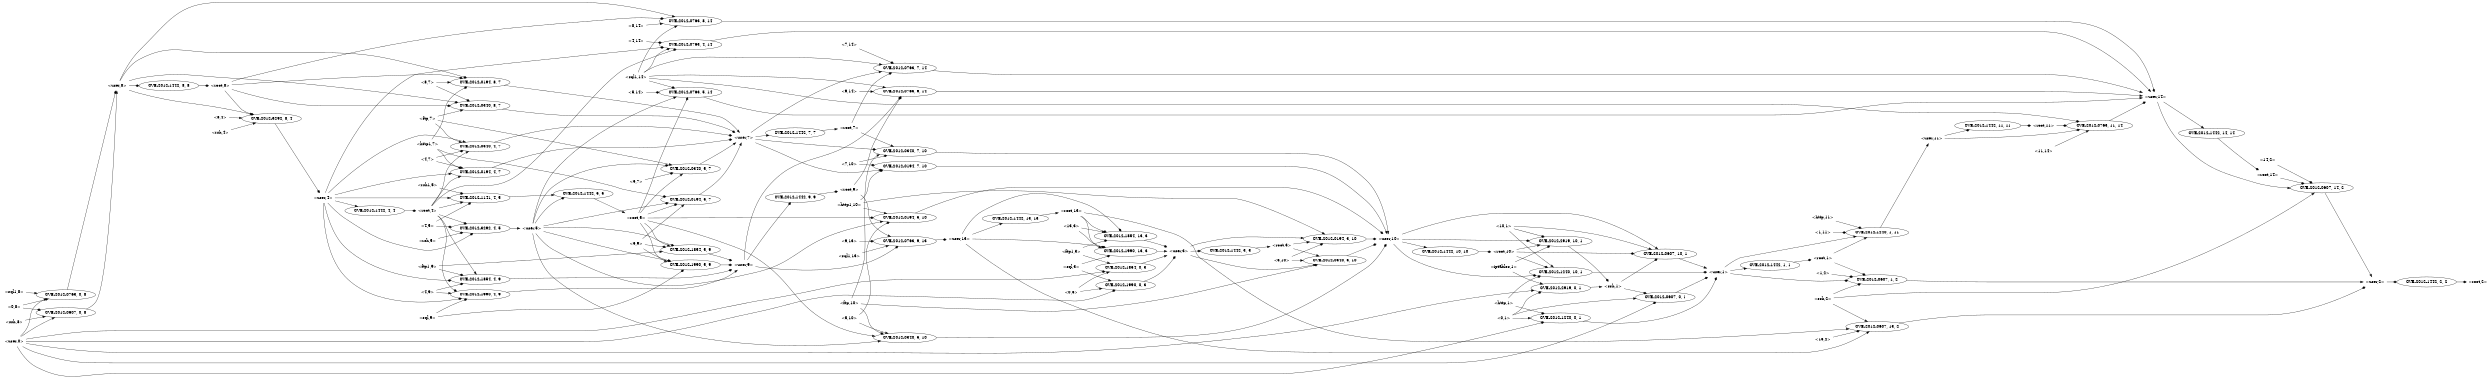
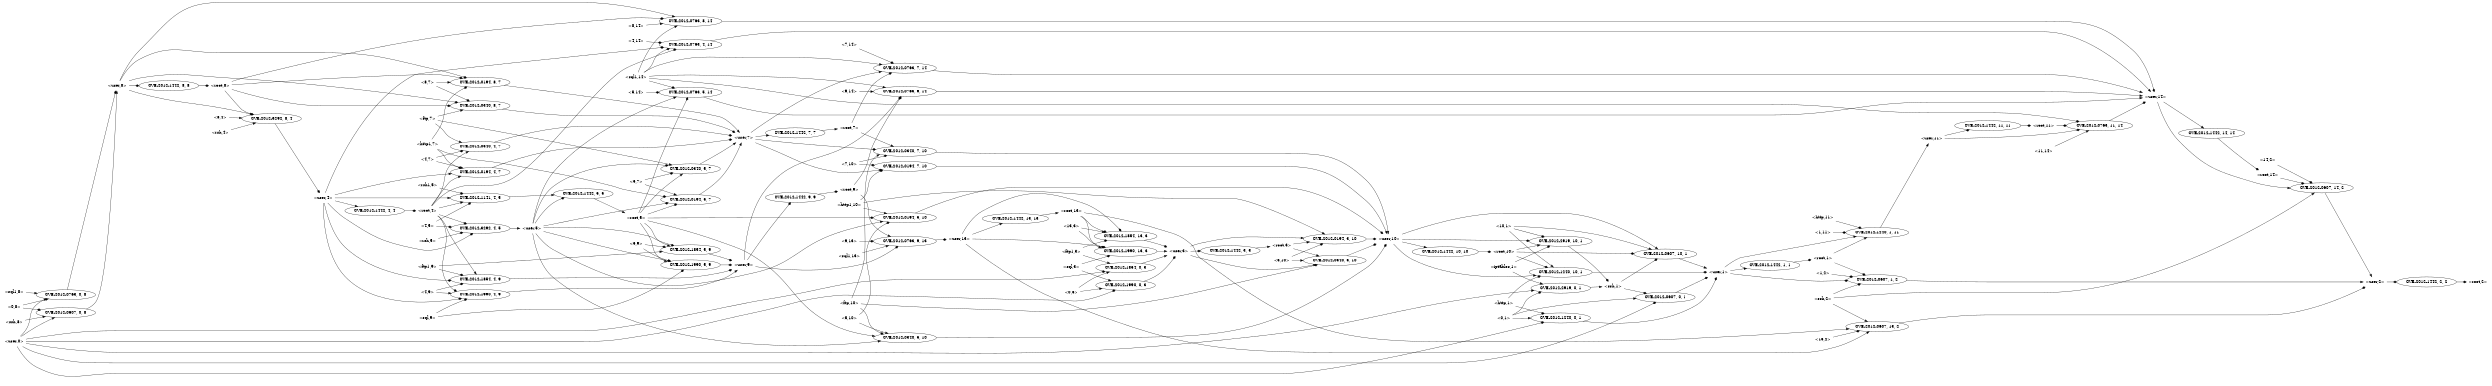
  strict digraph {
    rankdir=LR
    node [shape=plaintext]
    edge [arrowhead=diamond]
    "<rsh,4>" [height=0.5 width=0.81944]
    n2 [height=0.5 label=<CVE-2012-3292, 8, 4> width=2.4499 shape=""]
    "<user,4>" [height=0.5 width=0.91667]
    n4 [height=0.5 label=<CVE-2012-1854, 4, 9> width=2.4499 shape=""]
    n5 [height=0.5 label=<CVE-2012-1990, 4, 9> width=2.4499 shape=""]
    n6 [height=0.5 label=<CVE-2012-0194, 4, 7> width=2.4499 shape=""]
    n7 [height=0.5 label=<CVE-2012-0340, 4, 7> width=2.4499 shape=""]
    n8 [height=0.5 label=<CVE-2012-1141, 4, 5> width=2.4499 shape=""]
    n9 [height=0.5 label=<CVE-2012-3292, 4, 5> width=2.4499 shape=""]
    n10 [height=0.5 label=<CVE-2012-0763, 4, 14> width=2.5686 shape=""]
    n11 [height=0.5 label=<CVE-2012-1442, 4, 4> width=2.4499 shape=""]
    "<user,9>" [height=0.5 width=0.91667]
    "<user,7>" [height=0.5 width=0.91667]
    n14 [height=0.5 label=<CVE-2012-1442, 5, 5> width=2.4499 shape=""]
    "<user,5>" [height=0.5 width=0.91667]
    "<user,14>" [height=0.5 width=1.0069]
    "<root,4>" [height=0.5 width=0.89583]
    n18 [height=0.5 label=<CVE-2012-0763, 9, 14> width=2.5686 shape=""]
    n19 [height=0.5 label=<CVE-2012-1442, 9, 9> width=2.4499 shape=""]
    n20 [height=0.5 label=<CVE-2012-0763, 9, 13> width=2.5686 shape=""]
    "<root,9>" [height=0.5 width=0.89583]
    "<user,13>" [height=0.5 width=1.0069]
    n23 [height=0.5 label=<CVE-2012-0607, 14, 2> width=2.5686 shape=""]
    n24 [height=0.5 label=<CVE-2012-1442, 14, 14> width=2.7013 shape=""]
    n25 [height=0.5 label=<CVE-2012-1854, 13, 3> width=2.5686 shape=""]
    n26 [height=0.5 label=<CVE-2012-0607, 13, 2> width=2.5686 shape=""]
    n27 [height=0.5 label=<CVE-2012-1442, 13, 13> width=2.7013 shape=""]
    n28 [height=0.5 label=<CVE-2012-1990, 13, 3> width=2.5686 shape=""]
    n29 [height=0.5 label=<CVE-2012-0194, 7, 10> width=2.5686 shape=""]
    "<user,10>" [height=0.5 width=1.0069]
    n31 [height=0.5 label=<CVE-2012-2919, 10, 1> width=2.5686 shape=""]
    n32 [height=0.5 label=<CVE-2012-1240, 10, 1> width=2.5686 shape=""]
    n33 [height=0.5 label=<CVE-2012-1442, 10, 10> width=2.7013 shape=""]
    n34 [height=0.5 label=<CVE-2012-0607, 10, 1> width=2.5686 shape=""]
    "<ssh,1>" [height=0.5 width=0.84028]
    "<user,1>" [height=0.5 width=0.91667]
    "<root,10>" [height=0.5 width=1]
    n38 [height=0.5 label=<CVE-2012-0607, 0, 1> width=2.4499 shape=""]
    n39 [height=0.5 label=<CVE-2012-0607, 1, 2> width=2.4499 shape=""]
    n40 [height=0.5 label=<CVE-2012-1442, 1, 1> width=2.4499 shape=""]
    n41 [height=0.5 label=<CVE-2012-1240, 1, 11> width=2.5686 shape=""]
    "<sql,9>" [height=0.5 width=0.8125]
    n43 [height=0.5 label=<CVE-2012-1990, 5, 9> width=2.4499 shape=""]
    n44 [height=0.5 label=<CVE-2012-1442, 3, 3> width=2.4499 shape=""]
    "<root,3>" [height=0.5 width=0.89583]
    n46 [height=0.5 label=<CVE-2012-0194, 3, 10> width=2.5686 shape=""]
    n47 [height=0.5 label=<CVE-2012-0340, 3, 10> width=2.5686 shape=""]
    "<user,2>" [height=0.5 width=0.91667]
    "<root,1>" [height=0.5 width=0.89583]
    "<user,11>" [height=0.5 width=1.0069]
    n51 [height=0.5 label=<CVE-2012-1442, 2, 2> width=2.4499 shape=""]
    n52 [height=0.5 label=<CVE-2012-0763, 11, 14> width=2.7013 shape=""]
    n53 [height=0.5 label=<CVE-2012-1442, 11, 11> width=2.7013 shape=""]
    "<root,2>" [height=0.5 width=0.89583]
    "<root,11>" [height=0.5 width=1]
    "<root,14>" [height=0.5 width=1]
    "<user,3>" [height=0.5 width=0.91667]
    "<root,13>" [height=0.5 width=1]
    "<ssh,8>" [height=0.5 width=0.84028]
    n60 [height=0.5 label=<CVE-2012-0607, 0, 8> width=2.4499 shape=""]
    "<user,8>" [height=0.5 width=0.91667]
    n62 [height=0.5 label=<CVE-2012-0763, 8, 14> width=2.5686 shape=""]
    n63 [height=0.5 label=<CVE-2012-0194, 8, 7> width=2.4499 shape=""]
    n64 [height=0.5 label=<CVE-2012-1442, 8, 8> width=2.4499 shape=""]
    n65 [height=0.5 label=<CVE-2012-0340, 8, 7> width=2.4499 shape=""]
    "<root,8>" [height=0.5 width=0.89583]
    "<http,11>" [height=0.5 width=0.97917]
    "<5,10>" [height=0.5 width=0.78472]
    n69 [height=0.5 label=<CVE-2012-0194, 5, 10> width=2.5686 shape=""]
    n70 [height=0.5 label=<CVE-2012-0340, 5, 10> width=2.5686 shape=""]
    n71 [height=0.5 label=<CVE-2012-0340, 7, 10> width=2.5686 shape=""]
    "<sql1,8>" [height=0.5 width=0.91667]
    n73 [height=0.5 label=<CVE-2012-0763, 0, 8> width=2.4499 shape=""]
    n74 [height=0.5 label=<CVE-2012-0763, 7, 14> width=2.5686 shape=""]
    "<root,5>" [height=0.5 width=0.89583]
    n76 [height=0.5 label=<CVE-2012-0194, 5, 7> width=2.4499 shape=""]
    n77 [height=0.5 label=<CVE-2012-1854, 5, 9> width=2.4499 shape=""]
    n78 [height=0.5 label=<CVE-2012-0763, 5, 14> width=2.5686 shape=""]
    n79 [height=0.5 label=<CVE-2012-0340, 5, 7> width=2.4499 shape=""]
    n80 [height=0.5 label=<CVE-2012-1442, 7, 7> width=2.4499 shape=""]
    "<ftp,10>" [height=0.5 width=0.89583]
    "<root,7>" [height=0.5 width=0.89583]
    "<4,7>" [height=0.5 width=0.75]
    "<user,0>" [height=0.5 width=0.91667]
    n85 [height=0.5 label=<CVE-2012-1854, 0, 3> width=2.4499 shape=""]
    n86 [height=0.5 label=<CVE-2012-2919, 0, 1> width=2.4499 shape=""]
    n87 [height=0.5 label=<CVE-2012-1990, 0, 3> width=2.4499 shape=""]
    n88 [height=0.5 label=<CVE-2012-1240, 0, 1> width=2.4499 shape=""]
    "<0,1>" [height=0.5 width=0.75]
    "<http,1>" [height=0.5 width=0.89583]
    "<5,7>" [height=0.5 width=0.75]
    "<13,2>" [height=0.5 width=0.78472]
    "<14,2>" [height=0.5 width=0.78472]
    "<iptables,1>" [height=0.5 width=1.1944]
    "<sql,3>" [height=0.5 width=0.8125]
    "<7,14>" [height=0.5 width=0.78472]
    "<0,8>" [height=0.5 width=0.75]
    "<13,3>" [height=0.5 width=0.78472]
    "<http1,10>" [height=0.5 width=1.0833]
    "<ftp1,3>" [height=0.5 width=0.89583]
    "<9,13>" [height=0.5 width=0.78472]
    "<10,1>" [height=0.5 width=0.78472]
    "<rsh1,5>" [height=0.5 width=0.92361]
    "<0,3>" [height=0.5 width=0.75]
    "<http1,7>" [height=0.5 width=0.97917]
    "<5,9>" [height=0.5 width=0.75]
    "<9,14>" [height=0.5 width=0.78472]
    "<11,14>" [height=0.5 width=0.88889]
    "<8,4>" [height=0.5 width=0.75]
    "<ssh,2>" [height=0.5 width=0.84028]
    "<7,10>" [height=0.5 width=0.78472]
    "<5,14>" [height=0.5 width=0.78472]
    "<ftp1,9>" [height=0.5 width=0.89583]
    "<sql1,13>" [height=0.5 width=1.0069]
    "<sql1,14>" [height=0.5 width=1.0069]
    "<4,9>" [height=0.5 width=0.75]
    "<4,14>" [height=0.5 width=0.78472]
    "<3,10>" [height=0.5 width=0.78472]
    "<8,7>" [height=0.5 width=0.75]
    "<rsh,5>" [height=0.5 width=0.81944]
    "<1,11>" [height=0.5 width=0.78472]
    "<8,14>" [height=0.5 width=0.78472]
    "<4,5>" [height=0.5 width=0.75]
    "<1,2>" [height=0.5 width=0.75]
    "<ftp,7>" [height=0.5 width=0.8125]
    "<rsh,4>" -> n2 [arrowhead=normal]
    n2 -> "<user,4>"
    "<user,4>" -> n4
    "<user,4>" -> n5
    "<user,4>" -> n6 [arrowhead=normal]
-   "<user,4>" -> n7 [arrowhead=normal]
    "<user,4>" -> n8 [arrowhead=normal]
    "<user,4>" -> n9
    "<user,4>" -> n10
    "<user,4>" -> n11 [arrowhead=normal]
    n4 -> "<user,9>"
    n5 -> "<user,9>" [arrowhead=normal]
    n6 -> "<user,7>"
    n7 -> "<user,7>"
    n8 -> n14 [arrowhead=normal]
    n9 -> "<user,5>" [arrowhead=normal]
    n10 -> "<user,14>" [arrowhead=normal]
    n11 -> "<root,4>"
    "<user,9>" -> n18
    "<user,9>" -> n19
    "<user,9>" -> n20
    "<user,7>" -> n29
    "<user,7>" -> n71
    "<user,7>" -> n74 [arrowhead=normal]
    "<user,7>" -> n80 [arrowhead=normal]
    n14 -> "<root,5>" [arrowhead=normal]
    "<user,5>" -> n14
    "<user,5>" -> n43
    "<user,5>" -> n69 [arrowhead=normal]
    "<user,5>" -> n70 [arrowhead=normal]
    "<user,5>" -> n76
    "<user,5>" -> n77
    "<user,5>" -> n78 [arrowhead=normal]
    "<user,5>" -> n79
    "<user,14>" -> n23 [arrowhead=normal]
    "<user,14>" -> n24 [arrowhead=normal]
    "<root,4>" -> n4 [arrowhead=normal]
    "<root,4>" -> n5
    "<root,4>" -> n6 [arrowhead=normal]
    "<root,4>" -> n7 [arrowhead=normal]
    "<root,4>" -> n8 [arrowhead=normal]
    "<root,4>" -> n9
    "<root,4>" -> n10
    n18 -> "<user,14>" [arrowhead=normal]
    n19 -> "<root,9>"
    n20 -> "<user,13>"
    "<root,9>" -> n18
    "<root,9>" -> n20 [arrowhead=normal]
    "<user,13>" -> n25
    "<user,13>" -> n26 [arrowhead=normal]
    "<user,13>" -> n27 [arrowhead=normal]
    "<user,13>" -> n28
    n23 -> "<user,2>" [arrowhead=normal]
    n24 -> "<root,14>"
    n25 -> "<user,3>"
    n26 -> "<user,2>"
    n27 -> "<root,13>" [arrowhead=normal]
    n28 -> "<user,3>" [arrowhead=normal]
    n29 -> "<user,10>" [arrowhead=normal]
    "<user,10>" -> n31
-   "<user,10>" -> n32
+   "<user,10>" -> n32 [arrowhead=normal]
    "<user,10>" -> n33 [arrowhead=normal]
    "<user,10>" -> n34 [arrowhead=normal]
    n31 -> "<ssh,1>"
    n32 -> "<user,1>"
    n33 -> "<root,10>"
    n34 -> "<user,1>" [arrowhead=normal]
    "<ssh,1>" -> n34
    "<ssh,1>" -> n38
    "<user,1>" -> n39
    "<user,1>" -> n40 [arrowhead=normal]
    "<user,1>" -> n41 [arrowhead=normal]
    "<root,10>" -> n31 [arrowhead=normal]
    "<root,10>" -> n32
    "<root,10>" -> n34
    n38 -> "<user,1>"
    n39 -> "<user,2>" [arrowhead=normal]
    n40 -> "<root,1>"
    n41 -> "<user,11>" [arrowhead=normal]
    "<sql,9>" -> n5
    "<sql,9>" -> n43
    n43 -> "<user,9>"
    n44 -> "<root,3>" [arrowhead=normal]
    "<root,3>" -> n46 [arrowhead=normal]
    "<root,3>" -> n47 [arrowhead=normal]
    n46 -> "<user,10>"
    n47 -> "<user,10>"
    "<user,2>" -> n51
    "<root,1>" -> n39
    "<root,1>" -> n41 [arrowhead=normal]
    "<user,11>" -> n52
    "<user,11>" -> n53
    n51 -> "<root,2>"
    n52 -> "<user,14>"
    n53 -> "<root,11>"
    "<root,11>" -> n52
    "<root,14>" -> n23
    "<user,3>" -> n44
    "<user,3>" -> n46 [arrowhead=normal]
    "<user,3>" -> n47 [arrowhead=normal]
    "<root,13>" -> n25
    "<root,13>" -> n26 [arrowhead=normal]
    "<root,13>" -> n28 [arrowhead=normal]
    "<ssh,8>" -> n60 [arrowhead=normal]
    n60 -> "<user,8>" [arrowhead=normal]
    "<user,8>" -> n2
    "<user,8>" -> n62 [arrowhead=normal]
    "<user,8>" -> n63
    "<user,8>" -> n64
    "<user,8>" -> n65
    n62 -> "<user,14>"
    n63 -> "<user,7>" [arrowhead=normal]
    n64 -> "<root,8>"
    n65 -> "<user,7>"
    "<root,8>" -> n2 [arrowhead=normal]
    "<root,8>" -> n62
    "<root,8>" -> n63
    "<root,8>" -> n65
    "<http,11>" -> n41
    "<5,10>" -> n69
    "<5,10>" -> n70 [arrowhead=normal]
    n69 -> "<user,10>"
    n70 -> "<user,10>"
    n71 -> "<user,10>" [arrowhead=normal]
    "<sql1,8>" -> n73 [arrowhead=normal]
    n73 -> "<user,8>"
    n74 -> "<user,14>" [arrowhead=normal]
    "<root,5>" -> n43 [arrowhead=normal]
    "<root,5>" -> n69
    "<root,5>" -> n70 [arrowhead=normal]
    "<root,5>" -> n76
    "<root,5>" -> n77 [arrowhead=normal]
    "<root,5>" -> n78
    "<root,5>" -> n79 [arrowhead=normal]
    n76 -> "<user,7>" [arrowhead=normal]
    n77 -> "<user,9>"
    n78 -> "<user,14>" [arrowhead=normal]
    n79 -> "<user,7>" [arrowhead=normal]
    n80 -> "<root,7>" [arrowhead=normal]
    "<ftp,10>" -> n47
    "<ftp,10>" -> n70
    "<ftp,10>" -> n71 [arrowhead=normal]
    "<root,7>" -> n71 [arrowhead=normal]
    "<root,7>" -> n74
    "<4,7>" -> n6 [arrowhead=normal]
    "<4,7>" -> n7
    "<user,0>" -> n38
    "<user,0>" -> n60 [arrowhead=normal]
    "<user,0>" -> n73 [arrowhead=normal]
    "<user,0>" -> n85
    "<user,0>" -> n86 [arrowhead=normal]
    "<user,0>" -> n87
    "<user,0>" -> n88
    n85 -> "<user,3>" [arrowhead=normal]
    n86 -> "<ssh,1>" [arrowhead=normal]
    n87 -> "<user,3>"
    n88 -> "<user,1>"
    "<0,1>" -> n38 [arrowhead=normal]
    "<0,1>" -> n86
    "<0,1>" -> n88 [arrowhead=normal]
    "<http,1>" -> n32
    "<http,1>" -> n88
-   "<5,9>" -> n76 [arrowhead=normal]
+   "<5,7>" -> n76 [arrowhead=normal]
    "<5,7>" -> n79
    "<13,2>" -> n26
    "<14,2>" -> n23
    "<iptables,1>" -> n31
    "<iptables,1>" -> n86 [arrowhead=normal]
    "<sql,3>" -> n28
    "<sql,3>" -> n87 [arrowhead=normal]
    "<7,14>" -> n74
    "<0,8>" -> n60
    "<0,8>" -> n73 [arrowhead=normal]
    "<13,3>" -> n25 [arrowhead=normal]
    "<13,3>" -> n28
    "<http1,10>" -> n29
    "<http1,10>" -> n46 [arrowhead=normal]
    "<http1,10>" -> n69 [arrowhead=normal]
    "<ftp1,3>" -> n25
    "<ftp1,3>" -> n85 [arrowhead=normal]
    "<9,13>" -> n20
    "<10,1>" -> n31
    "<10,1>" -> n32 [arrowhead=normal]
    "<10,1>" -> n34 [arrowhead=normal]
    "<rsh1,5>" -> n8
    "<0,3>" -> n85 [arrowhead=normal]
    "<0,3>" -> n87 [arrowhead=normal]
    "<http1,7>" -> n6
    "<http1,7>" -> n63
    "<http1,7>" -> n76
    "<5,9>" -> n43 [arrowhead=normal]
    "<5,9>" -> n77
    "<9,14>" -> n18 [arrowhead=normal]
    "<11,14>" -> n52 [arrowhead=normal]
    "<8,4>" -> n2 [arrowhead=normal]
    "<ssh,2>" -> n23 [arrowhead=normal]
    "<ssh,2>" -> n26 [arrowhead=normal]
    "<ssh,2>" -> n39
    "<7,10>" -> n29
    "<7,10>" -> n71
    "<5,14>" -> n78
    "<ftp1,9>" -> n4
    "<ftp1,9>" -> n77 [arrowhead=normal]
    "<sql1,13>" -> n20 [arrowhead=normal]
    "<sql1,14>" -> n10
    "<sql1,14>" -> n18 [arrowhead=normal]
    "<sql1,14>" -> n52
    "<sql1,14>" -> n62 [arrowhead=normal]
    "<sql1,14>" -> n74 [arrowhead=normal]
    "<sql1,14>" -> n78
    "<4,9>" -> n4
    "<4,9>" -> n5 [arrowhead=normal]
    "<4,14>" -> n10
    "<3,10>" -> n46
    "<3,10>" -> n47 [arrowhead=normal]
    "<8,7>" -> n63 [arrowhead=normal]
    "<8,7>" -> n65
    "<rsh,5>" -> n9
    "<1,11>" -> n41
    "<8,14>" -> n62 [arrowhead=normal]
    "<4,5>" -> n8
    "<4,5>" -> n9
    "<1,2>" -> n39
    "<ftp,7>" -> n7 [arrowhead=normal]
    "<ftp,7>" -> n65 [arrowhead=normal]
    "<ftp,7>" -> n79 [arrowhead=normal]
  }
